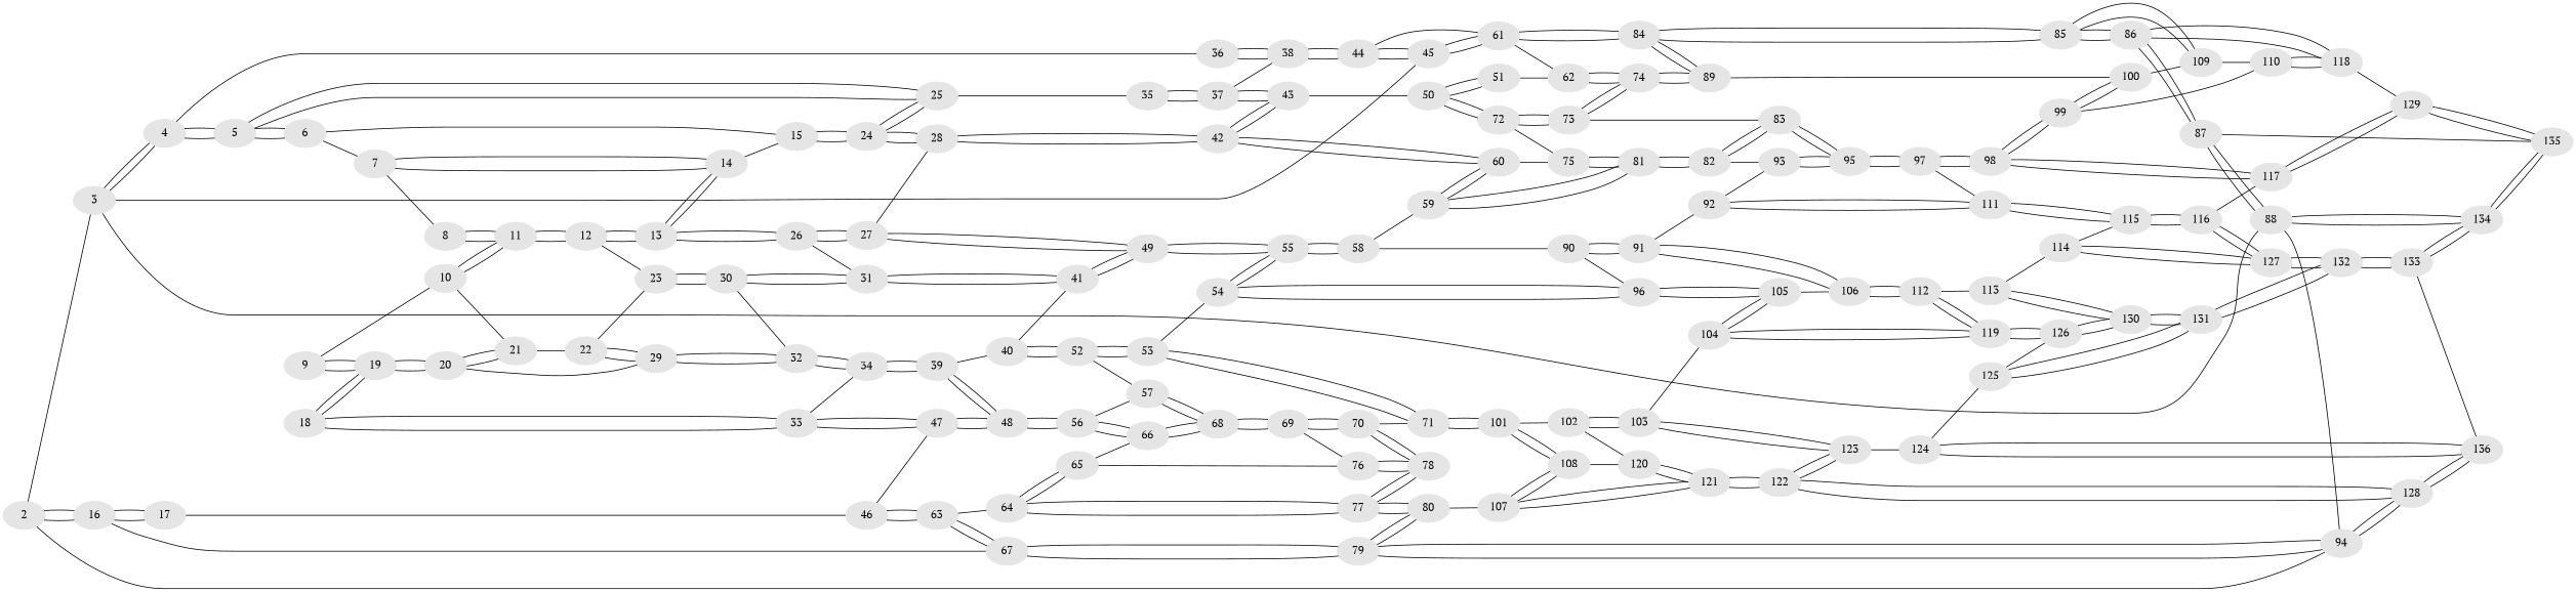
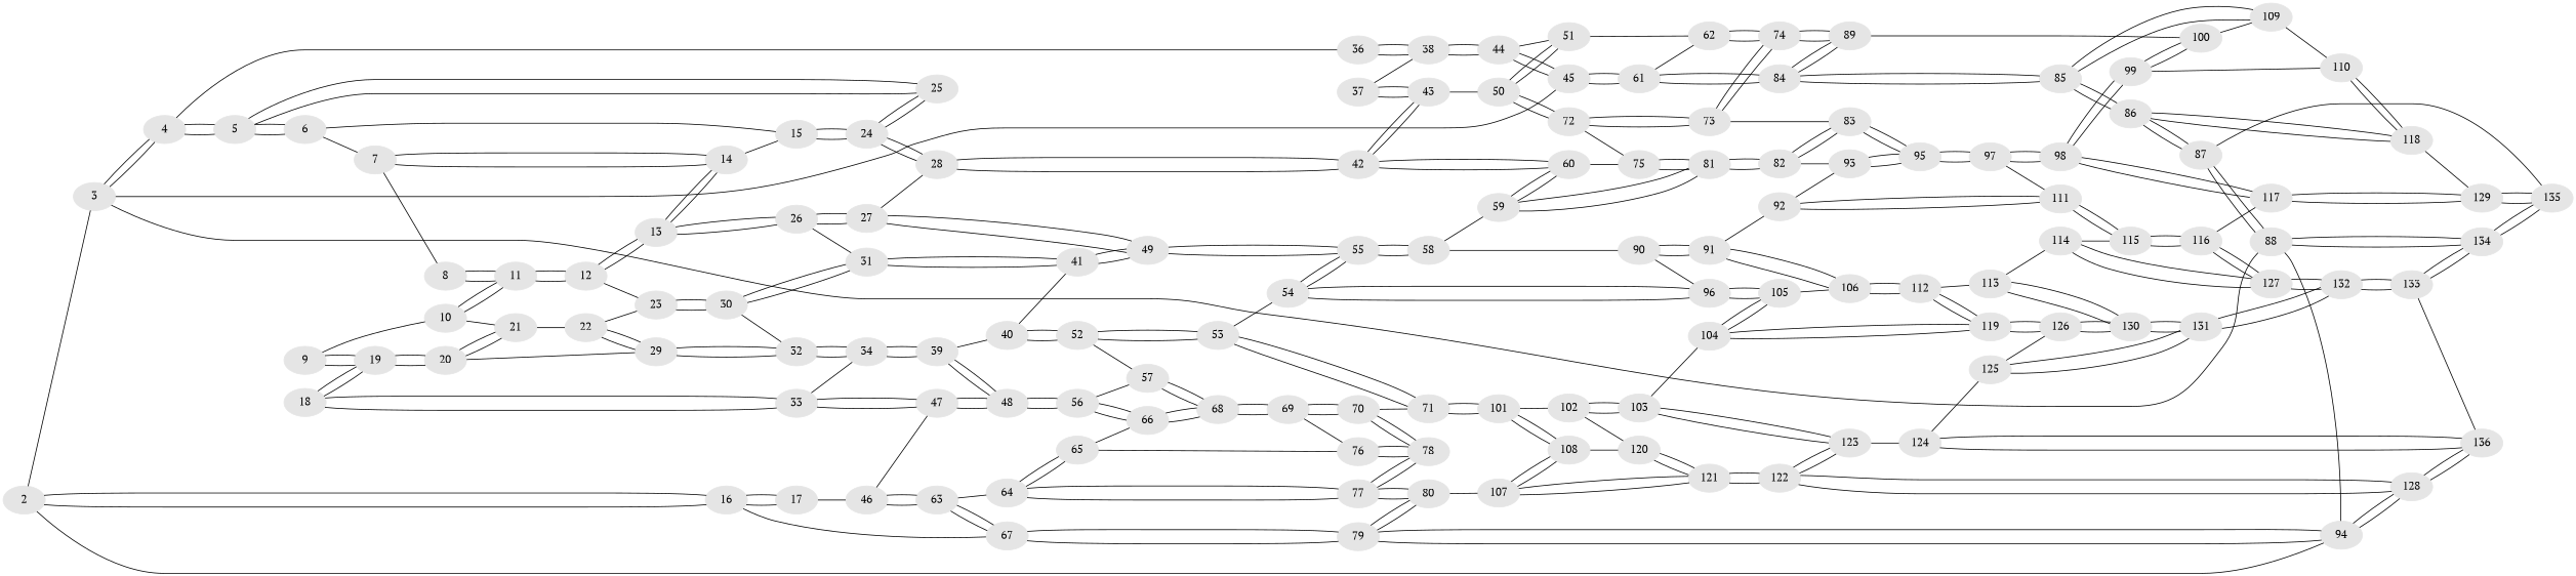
  graph {
    fontname="PT Serif"
    rankdir=LR
    node [color=gray90 fontname="PT Serif" style=filled]
    edge [fontname="PT Serif"]
    2
    3
    16
    94
    9
    10
    19
    4
    45
    88
    17
    67
    128
    5
    36
    61
    134
    6
    25
    38
    7
    15
-   35
    8
    14
    24
    11
    12
    21
    20
    22
    13
    23
    26
    30
    27
    31
    28
    46
    79
    18
    33
    47
    63
    34
    29
    32
    42
    37
    49
    41
    55
    43
    60
    39
    48
    40
    44
    50
    51
    52
    56
    53
    57
    75
    72
    62
    84
    64
    66
    58
    73
    74
    54
    71
    68
    96
    101
    105
    59
    90
    69
    81
    91
    82
    89
    85
    65
    77
    76
    78
    80
    70
    102
    108
    83
    95
    100
    107
    121
    93
    97
    86
    109
    87
    118
    110
    135
    129
    92
    106
    111
    112
    115
    136
    98
    99
    117
    103
    120
    104
    123
    119
    124
    126
    113
    122
    116
    114
    130
    127
    131
    132
    125
    133
    2 -- 3
    2 -- 16
    2 -- 16
    2 -- 94
    3 -- 4
    3 -- 4
    3 -- 45
    3 -- 88
    16 -- 17
    16 -- 17
    16 -- 67
    94 -- 128
    94 -- 128
    9 -- 10
    9 -- 19
    9 -- 19
    10 -- 11
    10 -- 11
    10 -- 21
    19 -- 20
    19 -- 20
    4 -- 5
    4 -- 5
    4 -- 36
    45 -- 61
    45 -- 61
    88 -- 94
    88 -- 134
    88 -- 134
    17 -- 46
    67 -- 79
    67 -- 79
    128 -- 136
    128 -- 136
    5 -- 6
    5 -- 6
    5 -- 25
    5 -- 25
    36 -- 38
    36 -- 38
    61 -- 62
    61 -- 84
    61 -- 84
    134 -- 135
    134 -- 135
    6 -- 7
    6 -- 15
-   25 -- 35
    38 -- 44
    38 -- 44
    7 -- 8
    7 -- 14
    7 -- 14
    15 -- 24
    15 -- 24
-   35 -- 37
-   35 -- 37
    8 -- 11
    8 -- 11
    14 -- 15
    24 -- 25
    24 -- 25
    24 -- 28
    24 -- 28
    11 -- 12
    11 -- 12
    12 -- 13
    12 -- 13
    12 -- 23
    21 -- 22
    20 -- 21
    20 -- 21
    20 -- 29
    22 -- 23
    22 -- 29
    22 -- 29
    13 -- 14
    13 -- 14
    13 -- 26
    13 -- 26
    23 -- 30
    23 -- 30
    26 -- 27
    26 -- 27
    26 -- 31
    30 -- 31
    30 -- 31
    30 -- 32
    27 -- 28
    27 -- 49
    27 -- 49
    31 -- 41
    31 -- 41
    28 -- 42
    28 -- 42
    46 -- 47
    46 -- 63
    46 -- 63
    79 -- 94
    79 -- 94
    79 -- 80
    79 -- 80
    18 -- 19
    18 -- 19
    18 -- 33
    18 -- 33
    33 -- 47
    33 -- 47
    33 -- 34
    47 -- 48
    47 -- 48
    63 -- 67
    63 -- 67
    63 -- 64
    34 -- 39
    34 -- 39
    29 -- 32
    29 -- 32
    32 -- 34
    32 -- 34
    42 -- 43
    42 -- 43
    42 -- 60
    42 -- 60
    37 -- 38
    37 -- 43
    37 -- 43
    49 -- 55
    49 -- 55
    41 -- 49
    41 -- 49
    55 -- 58
    55 -- 58
    43 -- 50
    60 -- 75
    39 -- 48
    39 -- 48
    39 -- 40
    48 -- 56
    48 -- 56
    40 -- 41
    40 -- 52
    40 -- 52
    44 -- 45
    44 -- 45
-   44 -- 61
+   44 -- 51
    50 -- 51
    50 -- 51
    50 -- 72
    50 -- 72
    51 -- 62
    52 -- 53
    52 -- 53
    52 -- 57
    56 -- 57
    56 -- 66
    56 -- 66
    53 -- 54
    53 -- 71
    53 -- 71
    57 -- 68
    57 -- 68
    75 -- 81
    75 -- 81
    72 -- 75
    72 -- 73
    72 -- 73
    62 -- 74
    62 -- 74
    84 -- 89
    84 -- 89
    84 -- 85
    84 -- 85
    64 -- 65
    64 -- 65
    64 -- 77
    64 -- 77
    66 -- 68
    66 -- 68
    58 -- 59
    58 -- 90
    73 -- 74
    73 -- 74
    73 -- 83
    74 -- 89
    74 -- 89
    54 -- 55
    54 -- 55
    54 -- 96
    54 -- 96
    71 -- 101
    71 -- 101
    68 -- 69
    68 -- 69
    96 -- 105
    96 -- 105
    101 -- 102
    101 -- 108
    101 -- 108
    105 -- 106
    59 -- 60
    59 -- 60
    59 -- 81
    59 -- 81
    90 -- 96
    90 -- 91
    90 -- 91
    69 -- 76
    69 -- 70
    69 -- 70
    81 -- 82
    81 -- 82
    91 -- 92
    91 -- 106
    91 -- 106
    82 -- 83
    82 -- 83
    82 -- 93
    89 -- 100
    85 -- 86
    85 -- 86
    85 -- 109
    85 -- 109
    65 -- 66
    65 -- 76
    77 -- 78
    77 -- 78
    77 -- 80
    77 -- 80
    76 -- 78
    76 -- 78
    80 -- 107
    70 -- 71
    70 -- 78
    70 -- 78
    102 -- 103
    102 -- 103
    102 -- 120
    108 -- 120
    83 -- 95
    83 -- 95
    95 -- 97
    95 -- 97
    100 -- 109
    107 -- 108
    107 -- 108
    107 -- 121
    107 -- 121
    121 -- 122
    121 -- 122
    93 -- 95
    93 -- 95
    97 -- 111
    97 -- 98
    97 -- 98
    86 -- 87
    86 -- 87
    86 -- 118
    86 -- 118
    109 -- 110
    87 -- 88
    87 -- 88
    87 -- 135
    118 -- 129
    110 -- 118
    110 -- 118
    129 -- 135
    129 -- 135
    92 -- 93
    92 -- 111
    92 -- 111
    106 -- 112
    106 -- 112
    111 -- 115
    111 -- 115
    112 -- 119
    112 -- 119
    112 -- 113
    115 -- 116
    115 -- 116
    98 -- 99
    98 -- 99
    98 -- 117
    98 -- 117
    99 -- 100
    99 -- 100
    99 -- 110
    117 -- 129
    117 -- 129
    103 -- 104
    103 -- 123
    103 -- 123
    120 -- 121
    120 -- 121
    104 -- 105
    104 -- 105
    104 -- 119
    104 -- 119
    123 -- 124
    119 -- 126
    119 -- 126
    124 -- 136
    124 -- 136
    124 -- 125
    126 -- 130
    126 -- 130
    113 -- 114
    113 -- 130
    113 -- 130
    122 -- 128
    122 -- 128
    122 -- 123
    122 -- 123
    116 -- 117
    116 -- 127
    116 -- 127
    114 -- 115
    114 -- 127
    114 -- 127
    130 -- 131
    130 -- 131
    127 -- 132
    127 -- 132
    131 -- 132
    131 -- 132
    132 -- 133
    132 -- 133
    125 -- 126
    125 -- 131
    125 -- 131
    133 -- 134
    133 -- 134
    133 -- 136
  }
